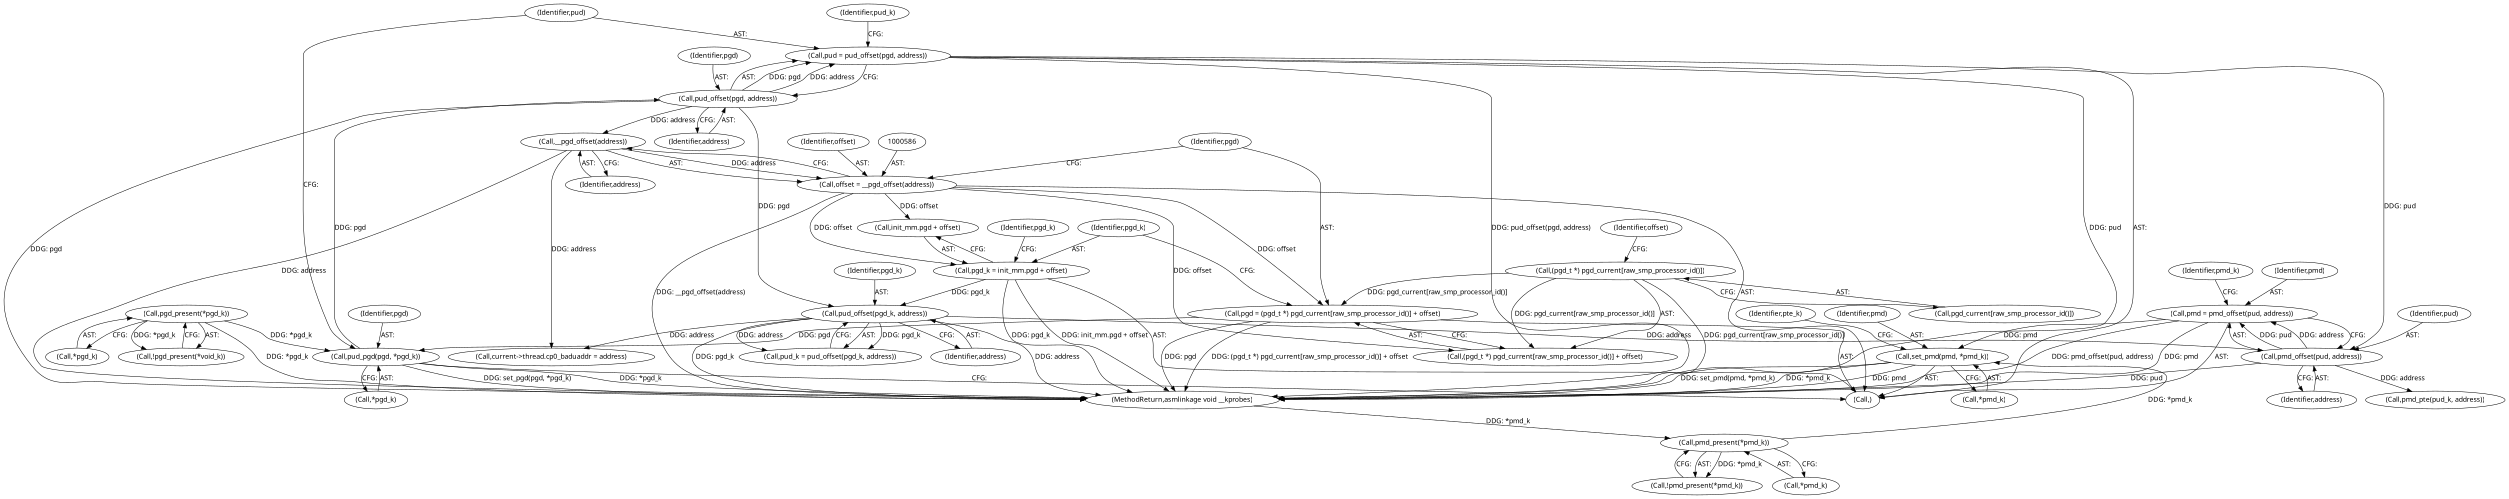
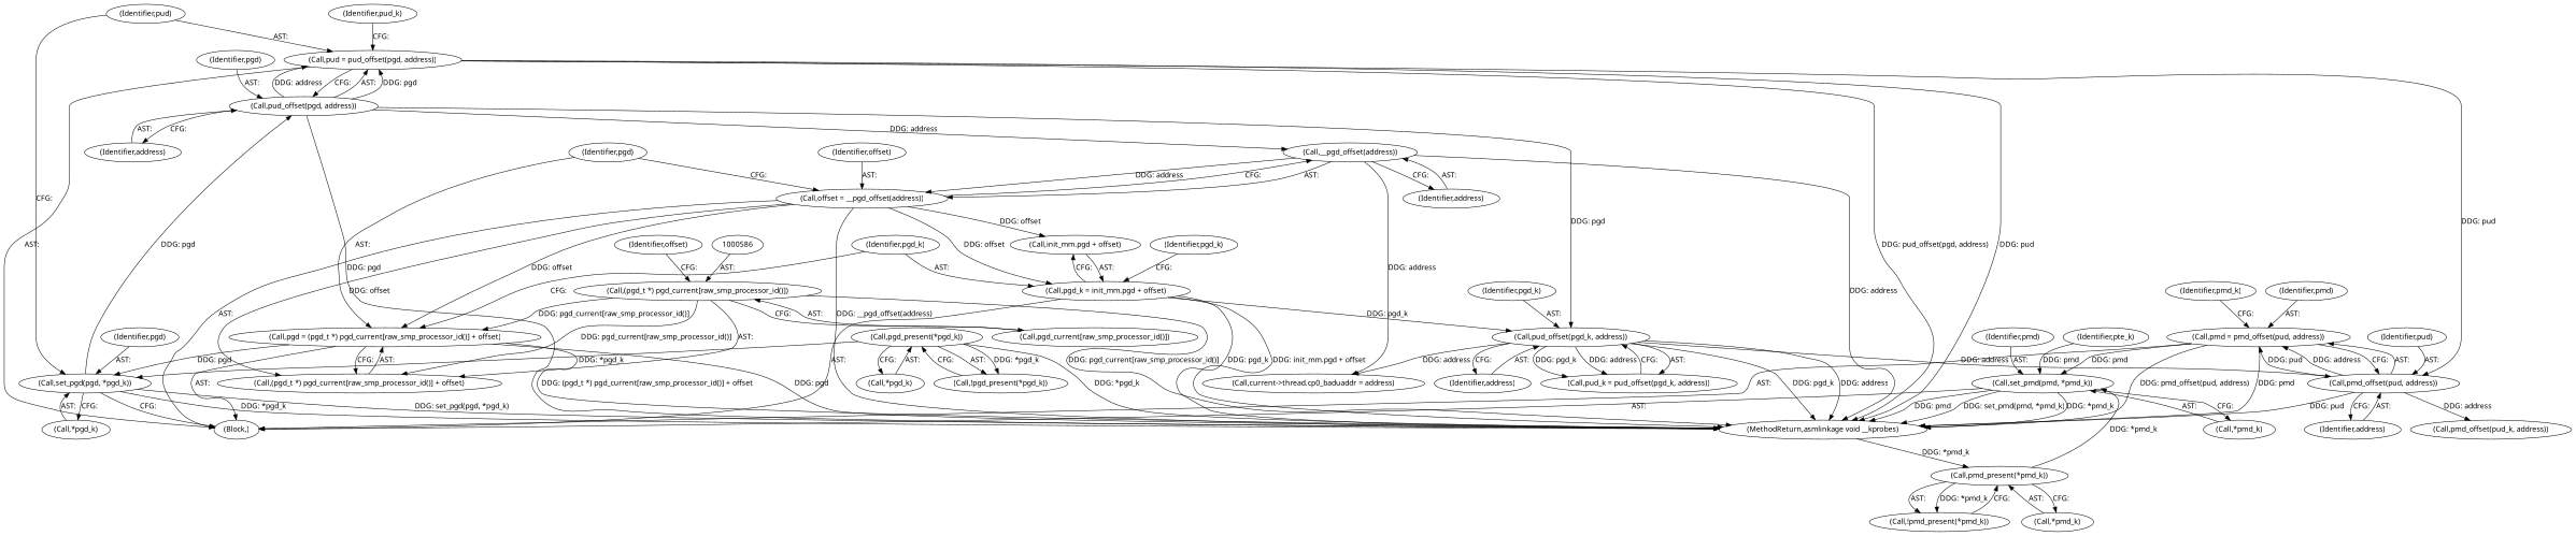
  digraph {
    fontname="Noto Sans"
    node [fontname="Noto Sans"]
    edge [fontname="Noto Sans"]
    n1 [label="(Call,set_pmd(pmd, *pmd_k))"]
    n2 [label="(MethodReturn,asmlinkage void __kprobes)"]
    n3 [label="(Call,*pmd_k)"]
-   n4 [label="(Call,)"]
+   n4 [label="(Block,)"]
    n5 [label="(Call,pmd_present(*pmd_k))"]
    n6 [label="(Call,pmd = pmd_offset(pud, address))"]
    n7 [label="(Call,pmd_offset(pud, address))"]
    n8 [label="(Identifier,address)"]
-   n9 [label="(Call,pmd_pte(pud_k, address))"]
+   n9 [label="(Call,pmd_offset(pud_k, address))"]
    n10 [label="(Call,pud = pud_offset(pgd, address))"]
    n11 [label="(Call,pud_offset(pgd, address))"]
    n12 [label="(Call,pud_offset(pgd_k, address))"]
    n13 [label="(Identifier,address)"]
    n14 [label="(Call,__pgd_offset(address))"]
    n15 [label="(Call,current->thread.cp0_baduaddr = address)"]
    n16 [label="(Call,pud_k = pud_offset(pgd_k, address))"]
    n17 [label="(Identifier,address)"]
-   n18 [label="(Call,pud_pgd(pgd, *pgd_k))"]
+   n18 [label="(Call,set_pgd(pgd, *pgd_k))"]
    n19 [label="(Call,*pgd_k)"]
    n20 [label="(Call,pgd = (pgd_t *) pgd_current[raw_smp_processor_id()] + offset)"]
    n21 [label="(Call,(pgd_t *) pgd_current[raw_smp_processor_id()] + offset)"]
    n22 [label="(Call,(pgd_t *) pgd_current[raw_smp_processor_id()])"]
    n23 [label="(Call,pgd_current[raw_smp_processor_id()])"]
    n24 [label="(Call,offset = __pgd_offset(address))"]
    n25 [label="(Call,pgd_k = init_mm.pgd + offset)"]
    n26 [label="(Call,init_mm.pgd + offset)"]
    n27 [label="(Identifier,address)"]
    n28 [label="(Call,pgd_present(*pgd_k))"]
    n29 [label="(Call,*pgd_k)"]
-   n30 [label="(Call,!pgd_present(*void_k))"]
+   n30 [label="(Call,!pgd_present(*pgd_k))"]
    n31 [label="(Call,!pmd_present(*pmd_k))"]
    n32 [label="(Call,*pmd_k)"]
    n33 [label="(Identifier,pmd)"]
    n34 [label="(Identifier,pud)"]
    n35 [label="(Identifier,pgd_k)"]
    n36 [label="(Identifier,pgd)"]
    n37 [label="(Identifier,offset)"]
    n38 [label="(Identifier,pud_k)"]
    n39 [label="(Identifier,pud)"]
    n40 [label="(Identifier,pmd_k)"]
    n41 [label="(Identifier,pte_k)"]
    n42 [label="(Identifier,pgd)"]
    n43 [label="(Identifier,pgd_k)"]
    n44 [label="(Identifier,pgd)"]
    n45 [label="(Identifier,pgd_k)"]
    n46 [label="(Identifier,pmd)"]
    n47 [label="(Identifier,offset)"]
    1000586
    n1 -> n2 [label="DDG: pmd"]
    n1 -> n2 [label="DDG: set_pmd(pmd, *pmd_k)"]
    n1 -> n2 [label="DDG: *pmd_k"]
    n1 -> n3 [label="CFG: "]
    n1 -> n4 [label="AST: "]
    n2 -> n5 [label="DDG: *pmd_k"]
    n3 -> n1 [label="AST: "]
    n5 -> n1 [label="DDG: *pmd_k"]
    n5 -> n31 [label="AST: "]
    n5 -> n31 [label="DDG: *pmd_k"]
    n5 -> n32 [label="CFG: "]
    n6 -> n1 [label="DDG: pmd"]
    n6 -> n2 [label="DDG: pmd_offset(pud, address)"]
    n6 -> n2 [label="DDG: pmd"]
    n6 -> n4 [label="AST: "]
    n6 -> n7 [label="CFG: "]
    n7 -> n2 [label="DDG: pud"]
    n7 -> n6 [label="AST: "]
    n7 -> n6 [label="DDG: pud"]
    n7 -> n6 [label="DDG: address"]
    n7 -> n8 [label="CFG: "]
    n7 -> n9 [label="DDG: address"]
    n8 -> n7 [label="AST: "]
    n10 -> n2 [label="DDG: pud_offset(pgd, address)"]
    n10 -> n2 [label="DDG: pud"]
    n10 -> n4 [label="AST: "]
    n10 -> n7 [label="DDG: pud"]
    n10 -> n11 [label="CFG: "]
    n11 -> n2 [label="DDG: pgd"]
    n11 -> n10 [label="AST: "]
    n11 -> n10 [label="DDG: pgd"]
    n11 -> n10 [label="DDG: address"]
    n11 -> n12 [label="DDG: pgd"]
    n11 -> n13 [label="CFG: "]
    n11 -> n14 [label="DDG: address"]
    n12 -> n2 [label="DDG: address"]
    n12 -> n2 [label="DDG: pgd_k"]
    n12 -> n7 [label="DDG: address"]
    n12 -> n15 [label="DDG: address"]
    n12 -> n16 [label="AST: "]
    n12 -> n16 [label="DDG: pgd_k"]
    n12 -> n16 [label="DDG: address"]
    n12 -> n17 [label="CFG: "]
    n13 -> n11 [label="AST: "]
    n14 -> n2 [label="DDG: address"]
    n14 -> n15 [label="DDG: address"]
    n14 -> n24 [label="AST: "]
    n14 -> n24 [label="DDG: address"]
    n14 -> n27 [label="CFG: "]
    n16 -> n12 [label="CFG: "]
    n17 -> n12 [label="AST: "]
    n18 -> n2 [label="DDG: set_pgd(pgd, *pgd_k)"]
    n18 -> n2 [label="DDG: *pgd_k"]
    n18 -> n4 [label="CFG: "]
    n18 -> n11 [label="DDG: pgd"]
    n18 -> n19 [label="CFG: "]
    n19 -> n18 [label="AST: "]
    n20 -> n2 [label="DDG: pgd"]
    n20 -> n2 [label="DDG: (pgd_t *) pgd_current[raw_smp_processor_id()] + offset"]
    n20 -> n4 [label="AST: "]
    n20 -> n18 [label="DDG: pgd"]
    n20 -> n21 [label="CFG: "]
    n21 -> n20 [label="AST: "]
    n22 -> n2 [label="DDG: pgd_current[raw_smp_processor_id()]"]
    n22 -> n20 [label="DDG: pgd_current[raw_smp_processor_id()]"]
    n22 -> n21 [label="AST: "]
    n22 -> n21 [label="DDG: pgd_current[raw_smp_processor_id()]"]
    n22 -> n23 [label="CFG: "]
    n23 -> n22 [label="AST: "]
    n24 -> n2 [label="DDG: __pgd_offset(address)"]
    n24 -> n4 [label="AST: "]
    n24 -> n14 [label="CFG: "]
    n24 -> n20 [label="DDG: offset"]
    n24 -> n21 [label="DDG: offset"]
    n24 -> n25 [label="DDG: offset"]
    n24 -> n26 [label="DDG: offset"]
    n25 -> n2 [label="DDG: pgd_k"]
    n25 -> n2 [label="DDG: init_mm.pgd + offset"]
    n25 -> n4 [label="AST: "]
    n25 -> n12 [label="DDG: pgd_k"]
    n25 -> n26 [label="CFG: "]
    n26 -> n25 [label="AST: "]
    n27 -> n14 [label="AST: "]
    n28 -> n2 [label="DDG: *pgd_k"]
    n28 -> n18 [label="DDG: *pgd_k"]
    n28 -> n29 [label="CFG: "]
    n28 -> n30 [label="AST: "]
    n28 -> n30 [label="DDG: *pgd_k"]
    n29 -> n28 [label="AST: "]
    n30 -> n28 [label="CFG: "]
    n31 -> n5 [label="CFG: "]
    n32 -> n5 [label="AST: "]
    n33 -> n1 [label="AST: "]
    n34 -> n10 [label="AST: "]
    n34 -> n18 [label="CFG: "]
    n35 -> n25 [label="CFG: "]
    n36 -> n20 [label="AST: "]
    n36 -> n24 [label="CFG: "]
    n37 -> n24 [label="AST: "]
    n38 -> n10 [label="CFG: "]
    n39 -> n7 [label="AST: "]
    n40 -> n6 [label="CFG: "]
-   n41 -> n1 [label="CFG: "]
+   n41 -> n1 [label="DDG: pmd"]
    n42 -> n18 [label="AST: "]
    n43 -> n20 [label="CFG: "]
    n43 -> n25 [label="AST: "]
    n44 -> n11 [label="AST: "]
    n45 -> n12 [label="AST: "]
    n46 -> n6 [label="AST: "]
    n47 -> n22 [label="CFG: "]
-   1000586 -> n24 [label="AST: "]
+   1000586 -> n22 [label="AST: "]
  }
